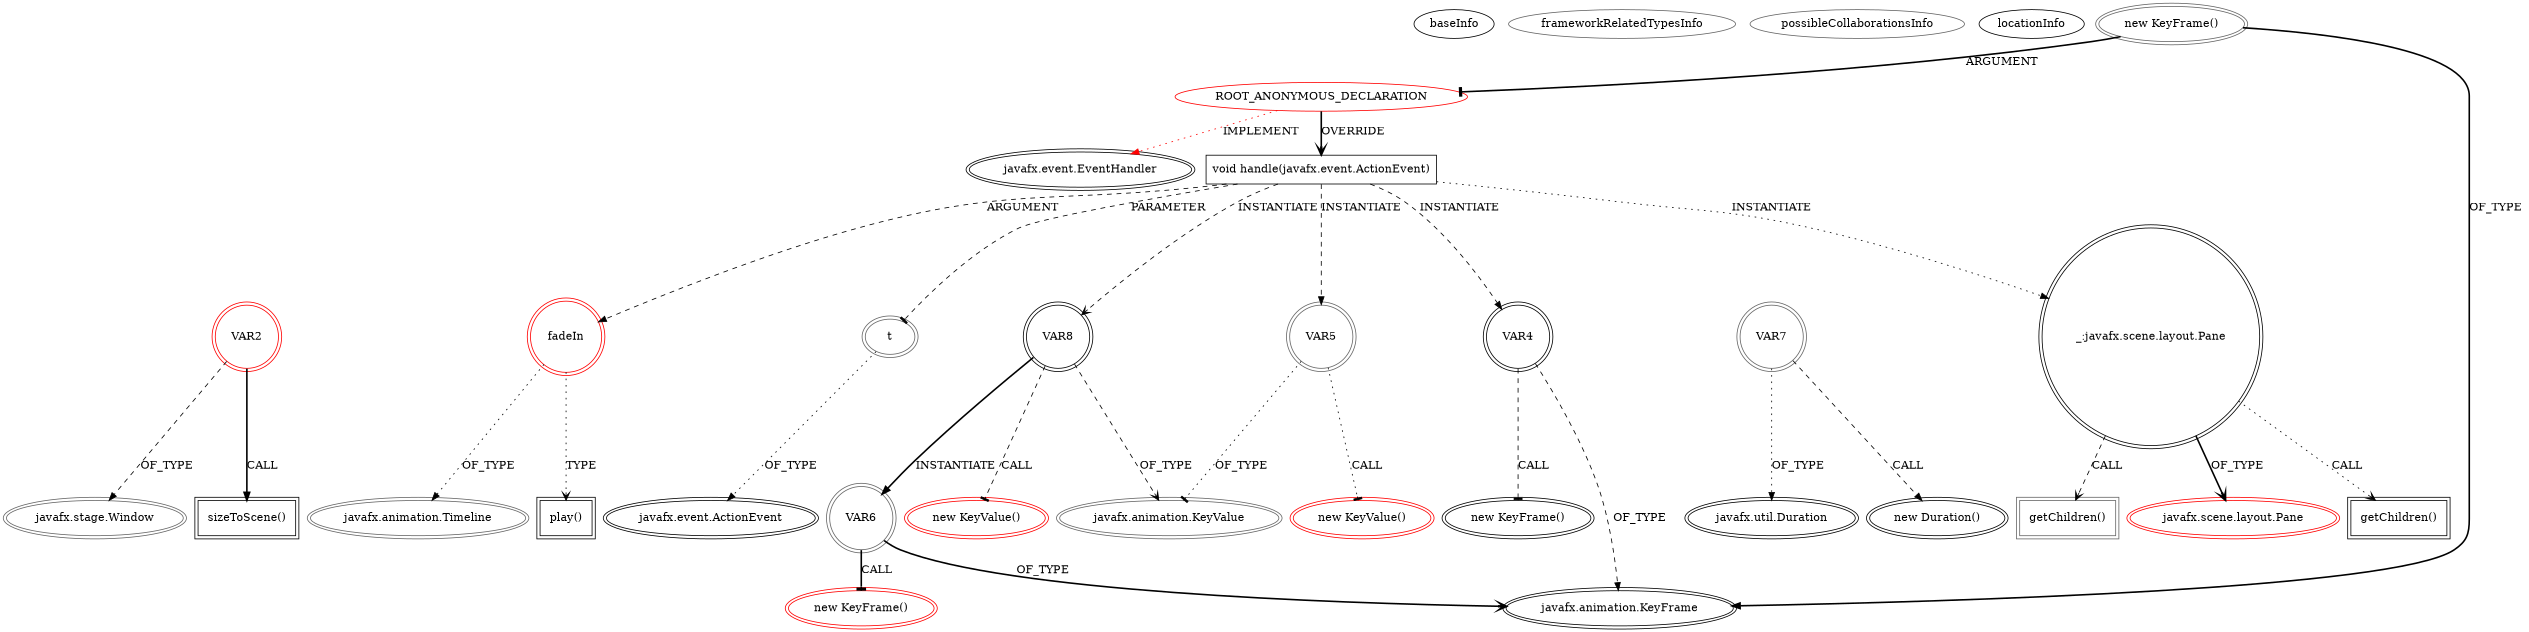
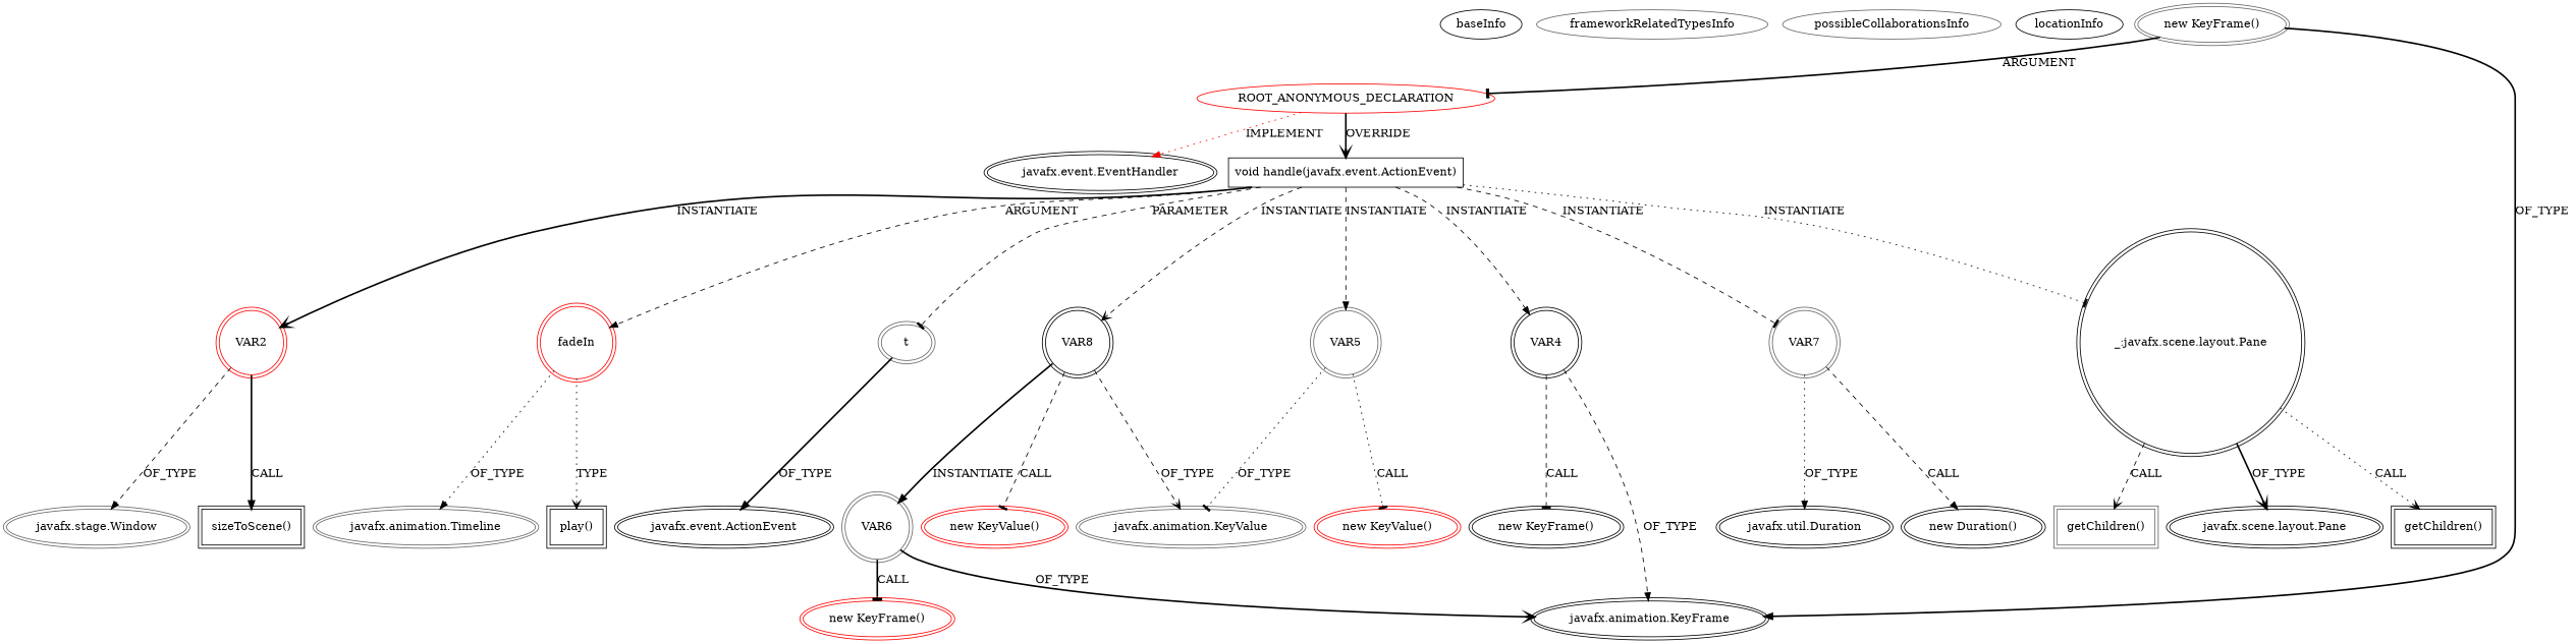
  digraph {
    node [color=black isFrameworkType=true vertexType=VARIABLE_EXPRESION peripheries=2]
    edge [arrowhead=normal style=dashed]
    baseInfo [category=extension_graph graphId=2707 isAnonymous=true possibleRelation=false isFrameworkType="" vertexType="" peripheries=""]
    frameworkRelatedTypesInfo [0="javafx.event.EventHandler" color=gray40 isFrameworkType="" vertexType="" peripheries=""]
    possibleCollaborationsInfo [color=gray40 isFrameworkType="" vertexType="" peripheries=""]
    locationInfo [contextSignature="boolean setScreen(java.lang.String)" filePath="/geyrix57-Proyecto_1_Bases/Proyecto_1_Bases-master/src/Control/ScreensController.java" graphId=2707 projectName="geyrix57-Proyecto_1_Bases" isFrameworkType="" vertexType="" peripheries=""]
    n5 [color=red isFrameworkType=false label=ROOT_ANONYMOUS_DECLARATION vertexType=ROOT_ANONYMOUS_DECLARATION peripheries=""]
    n6 [label="javafx.event.EventHandler" vertexType=FRAMEWORK_INTERFACE_TYPE]
    n7 [isFrameworkType=false label="void handle(javafx.event.ActionEvent)" shape=box vertexType=OVERRIDING_METHOD_DECLARATION peripheries=""]
    n8 [color=gray40 label=t vertexType=PARAMETER_DECLARATION]
    n9 [label="_:javafx.scene.layout.Pane" shape=circle]
    n10 [color=red label=VAR2 shape=circle]
    n11 [color=red label=fadeIn shape=circle]
    n12 [label=VAR4 shape=circle]
    n13 [color=gray40 label=VAR5 shape=circle]
    n14 [color=gray40 label=VAR7 shape=circle]
    n15 [label=VAR8 shape=circle]
    n16 [color=gray40 label="new KeyFrame()" vertexType=OUTSIDE_CONSTRUCTOR_CALL]
    n17 [label="javafx.animation.KeyFrame" vertexType=FRAMEWORK_CLASS_TYPE]
    n18 [label="javafx.event.ActionEvent" vertexType=FRAMEWORK_CLASS_TYPE]
-   n19 [color=red label="javafx.scene.layout.Pane" vertexType=FRAMEWORK_CLASS_TYPE]
+   n19 [label="javafx.scene.layout.Pane" vertexType=FRAMEWORK_CLASS_TYPE]
    n20 [label="getChildren()" shape=box vertexType=INSIDE_CALL]
    n21 [color=gray40 label="getChildren()" shape=box vertexType=INSIDE_CALL]
    n22 [color=gray40 label="javafx.stage.Window" vertexType=FRAMEWORK_CLASS_TYPE]
    n23 [label="sizeToScene()" shape=box vertexType=INSIDE_CALL]
    n24 [color=gray40 label="javafx.animation.Timeline" vertexType=FRAMEWORK_CLASS_TYPE]
    n25 [label="play()" shape=box vertexType=INSIDE_CALL]
    n26 [label="new KeyFrame()" vertexType=CONSTRUCTOR_CALL]
    n27 [color=gray40 label="javafx.animation.KeyValue" vertexType=FRAMEWORK_CLASS_TYPE]
    n28 [color=red label="new KeyValue()" vertexType=CONSTRUCTOR_CALL]
    n29 [color=gray40 label=VAR6 shape=circle]
    n30 [color=red label="new KeyFrame()" vertexType=CONSTRUCTOR_CALL]
    n31 [label="javafx.util.Duration" vertexType=FRAMEWORK_CLASS_TYPE]
    n32 [label="new Duration()" vertexType=CONSTRUCTOR_CALL]
    n33 [color=red label="new KeyValue()" vertexType=CONSTRUCTOR_CALL]
    n5 -> n6 [color=red label=IMPLEMENT style=dotted]
    n5 -> n7 [arrowhead=vee label=OVERRIDE style=bold]
    n7 -> n8 [arrowhead=tee label=PARAMETER]
-   n7 -> n9 [label=INSTANTIATE style=dotted]
+   n7 -> n9 [arrowhead=tee label=INSTANTIATE style=dotted]
+   n7 -> n10 [arrowhead=vee label=INSTANTIATE style=bold]
    n7 -> n11 [label=ARGUMENT]
    n7 -> n12 [label=INSTANTIATE]
    n7 -> n13 [label=INSTANTIATE]
+   n7 -> n14 [arrowhead=tee label=INSTANTIATE]
    n7 -> n15 [arrowhead=vee label=INSTANTIATE]
-   n8 -> n18 [label=OF_TYPE style=dotted]
+   n8 -> n18 [label=OF_TYPE style=bold]
    n9 -> n19 [arrowhead=vee label=OF_TYPE style=bold]
    n9 -> n20 [arrowhead=vee label=CALL style=dotted]
    n9 -> n21 [arrowhead=vee label=CALL]
    n10 -> n22 [label=OF_TYPE]
    n10 -> n23 [label=CALL style=bold]
    n11 -> n24 [label=OF_TYPE style=dotted]
    n11 -> n25 [arrowhead=vee label=TYPE style=dotted]
    n12 -> n17 [label=OF_TYPE]
    n12 -> n26 [arrowhead=tee label=CALL]
    n13 -> n27 [arrowhead=tee label=OF_TYPE style=dotted]
    n13 -> n28 [arrowhead=tee label=CALL style=dotted]
    n14 -> n31 [label=OF_TYPE style=dotted]
    n14 -> n32 [label=CALL]
    n15 -> n27 [arrowhead=vee label=OF_TYPE]
    n15 -> n29 [label=INSTANTIATE style=bold]
    n15 -> n33 [arrowhead=tee label=CALL]
    n16 -> n5 [arrowhead=tee label=ARGUMENT style=bold]
    n16 -> n17 [label=OF_TYPE style=bold]
    n29 -> n17 [arrowhead=vee label=OF_TYPE style=bold]
    n29 -> n30 [arrowhead=tee label=CALL style=bold]
  }
